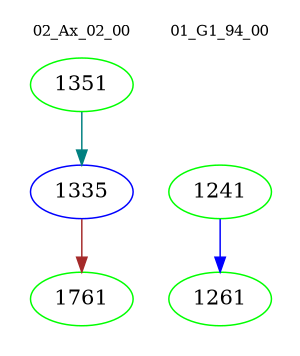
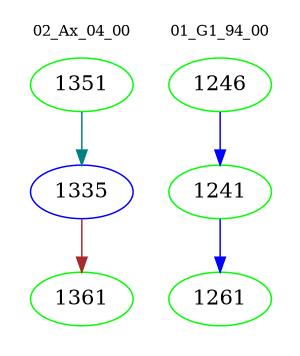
  digraph {
    node [color=green]
    edge [color=blue]
    n1 [label=1351]
    n2 [color=blue label=1335]
-   n3 [label=1761]
+   n3 [label=1361]
+   n4 [label=1246]
    n5 [label=1241]
    n6 [label=1261]
    subgraph cluster_1 {
      color=white
      fontsize=10
-     label="02_Ax_02_00"
+     label="02_Ax_04_00"
      n1
      n2
      n3
    }
    subgraph cluster_2 {
      color=white
      fontsize=10
      label="01_G1_94_00"
+     n4
      n5
      n6
    }
    n1 -> n2 [color=teal]
    n2 -> n3 [color=brown]
+   n4 -> n5
    n5 -> n6
  }
